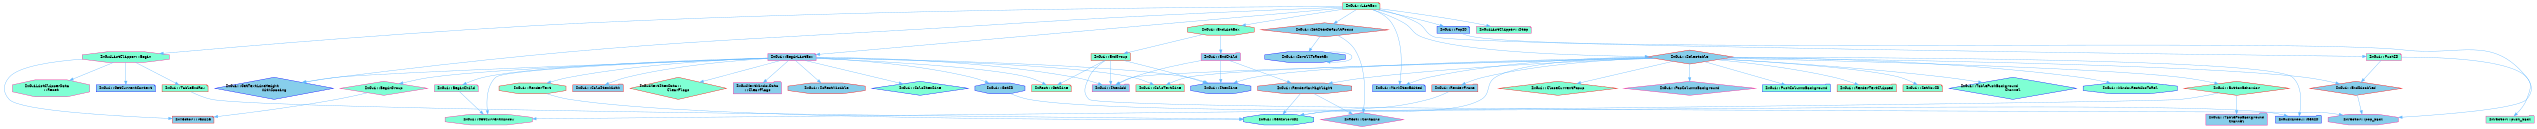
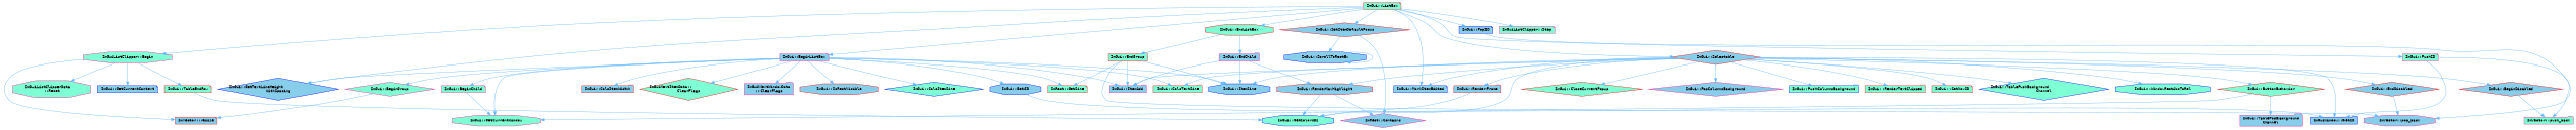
  digraph {
    fontname="DejaVu Sans Mono"
    rankdir=TB
    node [color=red fillcolor=aquamarine fontname="DejaVu Sans Mono" fontsize=10 shape=octagon style=filled]
    edge [color=steelblue1 fontname="DejaVu Sans Mono" fontsize=10 labelfontname=Helvetica labelfontsize=10 style=solid]
    n1 [fontcolor=black height=0.2 label="ImGui::ListBox" shape=note width=0.4]
    n2 [color=deeppink height=0.2 label="ImGuiListClipper::Begin" width=0.4]
    n3 [color=deeppink fillcolor=skyblue height=0.2 label="ImGui::BeginListBox" shape=note width=0.4]
    n4 [color=blue fillcolor=skyblue height=0.2 label="ImGui::GetTextLineHeight\lWithSpacing" shape=diamond width=0.4]
    n5 [height=0.2 label="ImGui::EndListBox" width=0.4]
    n6 [color=blue fillcolor=skyblue height=0.2 label="ImGui::MarkItemEdited" shape=note width=0.4]
    n7 [color=blue fillcolor=skyblue height=0.2 label="ImGui::PopID" shape=note width=0.4]
    n8 [color=deeppink height=0.2 label="ImGui::PushID" shape=note width=0.4]
    n9 [fillcolor=skyblue height=0.2 label="ImGui::Selectable" shape=diamond width=0.4]
    n10 [fillcolor=skyblue height=0.2 label="ImGui::SetItemDefaultFocus" shape=diamond width=0.4]
    n11 [color=deeppink height=0.2 label="ImGuiListClipper::Step" shape=note width=0.4]
    n12 [color=blue fillcolor=skyblue height=0.2 label="ImGui::GetCurrentContext" shape=note width=0.4]
    n13 [color=deeppink height=0.2 label="ImGuiListClipperData\l::Reset" width=0.4]
    n14 [fillcolor=skyblue height=0.2 label="ImVector::resize" shape=note width=0.4]
    n15 [height=0.2 label="ImGui::TableEndRow" shape=note width=0.4]
    n16 [color=deeppink height=0.2 label="ImGui::BeginChild" shape=note width=0.4]
    n17 [color=deeppink height=0.2 label="ImGui::GetCurrentWindow" width=0.4]
    n18 [color=deeppink height=0.2 label="ImGui::BeginGroup" shape=diamond width=0.4]
    n19 [color=blue height=0.2 label="ImGui::CalcItemSize" shape=diamond width=0.4]
    n20 [fillcolor=skyblue height=0.2 label="ImGui::CalcItemWidth" shape=folder width=0.4]
    n21 [height=0.2 label="ImGui::CalcTextSize" shape=folder width=0.4]
    n22 [height=0.2 label="ImGuiNextItemData::\lClearFlags" shape=diamond width=0.4]
    n23 [color=deeppink fillcolor=skyblue height=0.2 label="ImGuiNextWindowData\l::ClearFlags" shape=folder width=0.4]
    n24 [color=blue fillcolor=skyblue height=0.2 label="ImGui::GetID" width=0.4]
    n25 [height=0.2 label="ImRect::GetSize" shape=note width=0.4]
    n26 [fillcolor=skyblue height=0.2 label="ImGui::IsRectVisible" width=0.4]
    n27 [color=deeppink fillcolor=skyblue height=0.2 label="ImGui::ItemAdd" shape=folder width=0.4]
    n28 [color=blue fillcolor=skyblue height=0.2 label="ImGui::ItemSize" width=0.4]
-   n29 [height=0.2 label="ImGui::RenderText" width=0.4]
    n30 [color=deeppink fillcolor=skyblue height=0.2 label="ImGui::EndChild" shape=folder width=0.4]
    n31 [height=0.2 label="ImGui::EndGroup" shape=folder width=0.4]
    n32 [color=deeppink fillcolor=skyblue height=0.2 label="ImVector::pop_back" width=0.4]
    n33 [color=blue fillcolor=skyblue height=0.2 label="ImGuiWindow::GetID" shape=folder width=0.4]
    n34 [color=deeppink height=0.2 label="ImVector::push_back" shape=folder width=0.4]
    n35 [color=blue height=0.2 label="ImGui::GetColorU32" width=0.4]
    n36 [fillcolor=skyblue height=0.2 label="ImGui::RenderNavHighlight" width=0.4]
+   n37 [fillcolor=skyblue height=0.2 label="ImGui::BeginDisabled" shape=diamond width=0.4]
    n38 [height=0.2 label="ImGui::ButtonBehavior" shape=diamond width=0.4]
    n39 [height=0.2 label="ImGui::CloseCurrentPopup" shape=diamond width=0.4]
    n40 [fillcolor=skyblue height=0.2 label="ImGui::EndDisabled" shape=diamond width=0.4]
    n41 [color=deeppink fillcolor=skyblue height=0.2 label="ImGui::PopColumnsBackground" shape=diamond width=0.4]
    n42 [color=blue height=0.2 label="ImGui::PushColumnsBackground" shape=folder width=0.4]
    n43 [fillcolor=skyblue height=0.2 label="ImGui::RenderFrame" shape=folder width=0.4]
    n44 [height=0.2 label="ImGui::RenderTextClipped" shape=folder width=0.4]
    n45 [height=0.2 label="ImGui::SetNavID" shape=note width=0.4]
    n46 [color=blue height=0.2 label="ImGui::TablePushBackground\lChannel" shape=diamond width=0.4]
    n47 [color=blue height=0.2 label="ImGui::WindowRectAbsToRel" width=0.4]
    n48 [color=deeppink fillcolor=skyblue height=0.2 label="ImRect::Contains" shape=diamond width=0.4]
    n49 [color=blue fillcolor=skyblue height=0.2 label="ImGui::ScrollToRectEx" width=0.4]
    n50 [color=deeppink fillcolor=skyblue height=0.2 label="ImGui::TablePopBackground\lChannel" shape=folder width=0.4]
    n1 -> n2
    n1 -> n3
    n1 -> n4
    n1 -> n5
    n1 -> n6
    n1 -> n7
    n1 -> n8
    n1 -> n9
    n1 -> n10
    n1 -> n11
    n2 -> n12
    n2 -> n13
    n2 -> n14
    n2 -> n15
    n3 -> n4
    n3 -> n16
    n3 -> n17
    n3 -> n18
    n3 -> n19
    n3 -> n20
    n3 -> n21
    n3 -> n22
    n3 -> n23
    n3 -> n24
    n3 -> n25
    n3 -> n26
    n3 -> n27
    n3 -> n28
-   n3 -> n29
    n5 -> n30
    n5 -> n31
    n7 -> n32
-   n8 -> n40
+   n8 -> n33
    n8 -> n34
    n9 -> n6
    n9 -> n21
    n9 -> n27
    n9 -> n28
    n9 -> n33
    n9 -> n35
    n9 -> n36
+   n9 -> n37
    n9 -> n38
    n9 -> n39
    n9 -> n40
    n9 -> n41
    n9 -> n42
    n9 -> n43
    n9 -> n44
    n9 -> n45
    n9 -> n46
    n9 -> n47
    n10 -> n48
    n10 -> n49
    n15 -> n35
    n16 -> n17
    n18 -> n14
    n24 -> n33
-   n29 -> n35
    n30 -> n27
    n30 -> n28
    n30 -> n36
    n31 -> n25
    n31 -> n27
    n31 -> n28
    n31 -> n32
    n36 -> n35
    n36 -> n48
+   n37 -> n34
    n38 -> n17
    n38 -> n50
    n40 -> n32
    n43 -> n35
    n49 -> n49
  }
